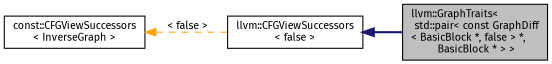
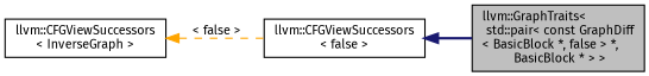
  digraph {
    rankdir=LR
    fontname="Fira Sans"
    node [color=black fontname="Fira Sans" fontsize=10 shape=box]
    edge [dir=back fontname="Fira Sans" fontsize=10 labelfontname=Helvetica labelfontsize=10]
    n1 [fillcolor=grey75 fontcolor=black height=0.2 label="llvm::GraphTraits\<\l std::pair\< const GraphDiff\l\< BasicBlock *, false \> *,\l BasicBlock * \> \>" style=filled width=0.4]
    n2 [height=0.2 label="llvm::CFGViewSuccessors\l\< false \>" width=0.4]
-   n3 [height=0.2 label="const::CFGViewSuccessors\l\< InverseGraph \>" width=0.4]
+   n3 [height=0.2 label="llvm::CFGViewSuccessors\l\< InverseGraph \>" width=0.4]
    n2 -> n1 [color=midnightblue style=bold]
    n3 -> n2 [color=orange label=" \< false \>" style=dashed]
  }
